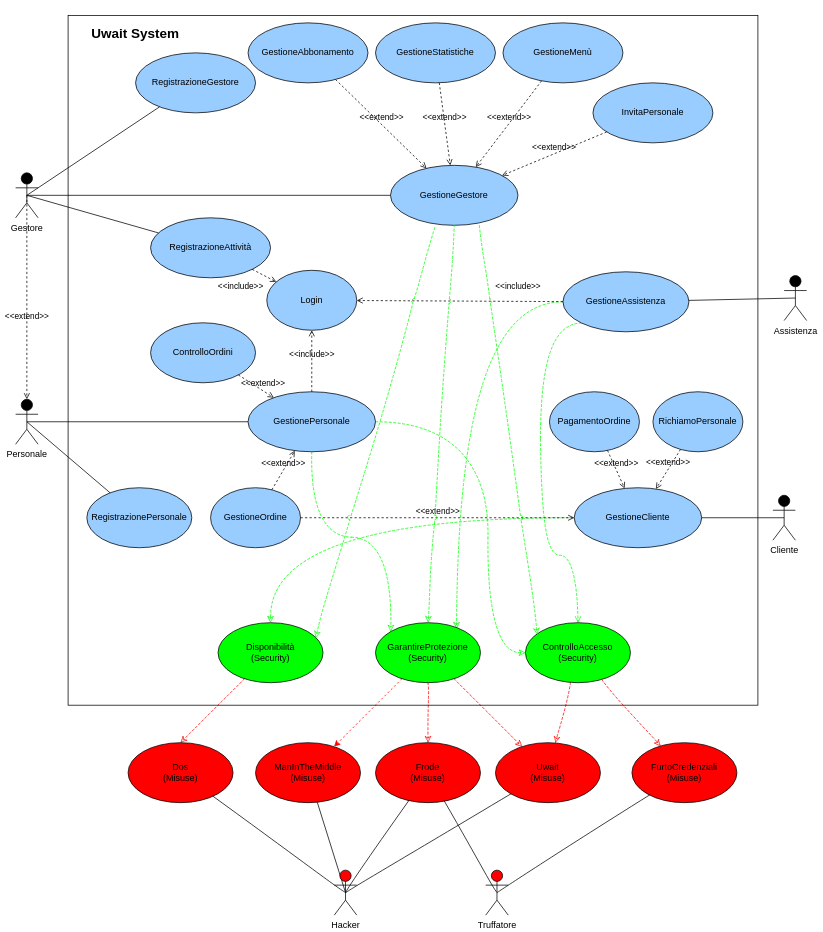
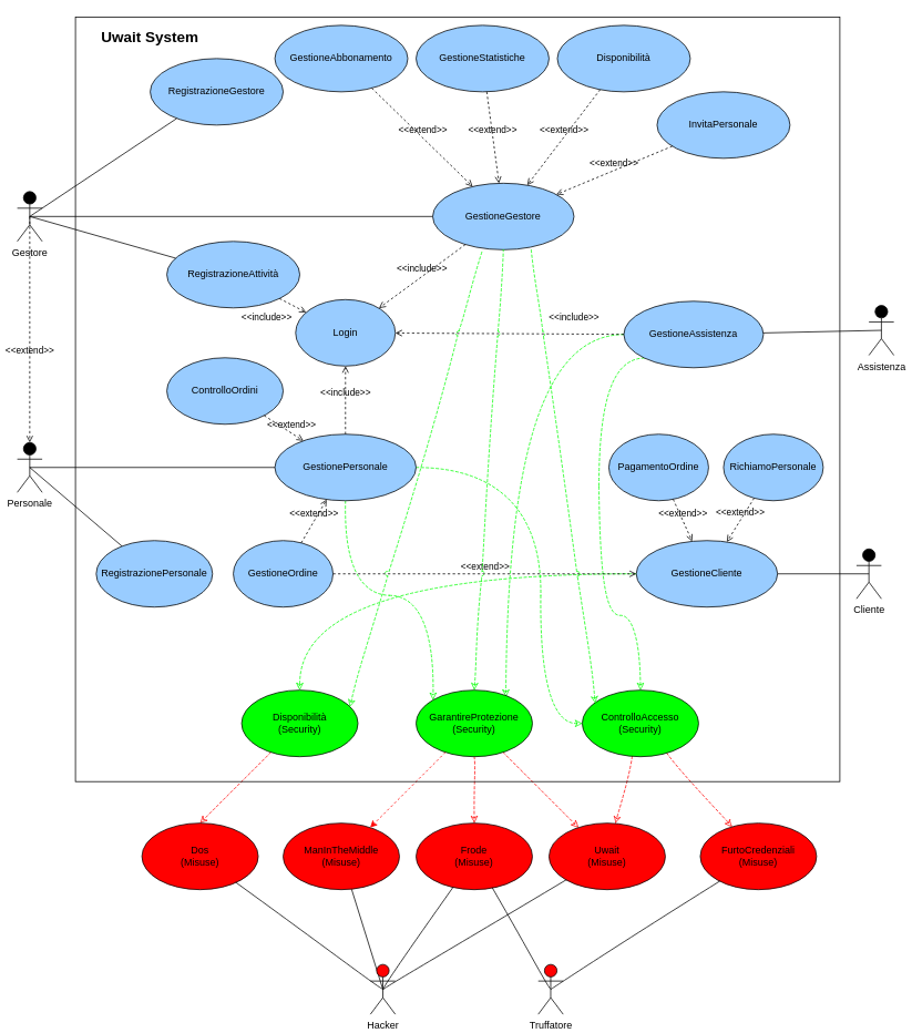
  <mxCell id="0" />
  <mxCell id="1" parent="0" />
  <mxCell id="2" value="Cliente" style="shape=umlActor;html=1;verticalLabelPosition=bottom;verticalAlign=top;align=center;fillColor=#000000;" parent="1" vertex="1"><mxGeometry x="1030" y="660" width="30" height="60" as="geometry" /></mxCell>
  <mxCell id="3" value="Personale" style="shape=umlActor;html=1;verticalLabelPosition=bottom;verticalAlign=top;align=center;fillColor=#000000;" parent="1" vertex="1"><mxGeometry x="20" y="532" width="30" height="60" as="geometry" /></mxCell>
  <mxCell id="4" value="Assistenza" style="shape=umlActor;verticalLabelPosition=bottom;verticalAlign=top;html=1;outlineConnect=0;fillColor=#000000;" parent="1" vertex="1"><mxGeometry x="1045" y="367" width="30" height="60" as="geometry" /></mxCell>
  <mxCell id="5" value="GestioneGestore" style="ellipse;whiteSpace=wrap;html=1;fillColor=#99CCFF;" parent="1" vertex="1"><mxGeometry x="520" y="220" width="170" height="80" as="geometry" /></mxCell>
  <mxCell id="6" value="Login" style="ellipse;whiteSpace=wrap;html=1;fillColor=#99CCFF;" parent="1" vertex="1"><mxGeometry x="355" y="360" width="120" height="80" as="geometry" /></mxCell>
  <mxCell id="7" value="RegistrazioneGestore" style="ellipse;whiteSpace=wrap;html=1;fillColor=#99CCFF;" parent="1" vertex="1"><mxGeometry x="180" y="70" width="160" height="80" as="geometry" /></mxCell>
  <mxCell id="8" style="edgeStyle=orthogonalEdgeStyle;curved=1;sketch=1;jumpStyle=arc;orthogonalLoop=1;jettySize=auto;html=1;entryX=0;entryY=0;entryDx=0;entryDy=0;shadow=0;dashed=1;strokeColor=#00FF00;strokeWidth=1;startArrow=none;startFill=0;endArrow=classic;endFill=0;cloneable=1;jiggle=1;simplification=0;curveFitting=0.95;disableMultiStroke=1;" parent="1" source="10" target="50" edge="1"><mxGeometry relative="1" as="geometry" /></mxCell>
  <mxCell id="9" style="edgeStyle=orthogonalEdgeStyle;curved=1;sketch=1;jiggle=1;disableMultiStroke=1;curveFitting=0.95;simplification=0;jumpStyle=arc;orthogonalLoop=1;jettySize=auto;html=1;entryX=0;entryY=0.5;entryDx=0;entryDy=0;shadow=0;dashed=1;strokeColor=#00FF00;strokeWidth=1;startArrow=none;startFill=0;endArrow=classic;endFill=0;" parent="1" source="10" target="53" edge="1"><mxGeometry relative="1" as="geometry"><Array as="points"><mxPoint x="650" y="562" /><mxPoint x="650" y="870" /></Array></mxGeometry></mxCell>
  <mxCell id="10" value="GestionePersonale" style="ellipse;whiteSpace=wrap;html=1;fillColor=#99CCFF;" parent="1" vertex="1"><mxGeometry x="330" y="522" width="170" height="80" as="geometry" /></mxCell>
  <mxCell id="11" value="&amp;lt;&amp;lt;include&amp;gt;&amp;gt;" style="html=1;verticalAlign=bottom;labelBackgroundColor=none;endArrow=open;endFill=0;dashed=1;rounded=0;" parent="1" source="10" target="6" edge="1"><mxGeometry width="160" relative="1" as="geometry"><mxPoint x="675" y="90" as="sourcePoint" /><mxPoint x="835" y="90" as="targetPoint" /></mxGeometry></mxCell>
+ <mxCell id="12" value="&amp;lt;&amp;lt;include&amp;gt;&amp;gt;" style="html=1;verticalAlign=bottom;labelBackgroundColor=none;endArrow=open;endFill=0;dashed=1;rounded=0;" parent="1" source="5" target="6" edge="1"><mxGeometry width="160" relative="1" as="geometry"><mxPoint x="465" y="150" as="sourcePoint" /><mxPoint x="625" y="150" as="targetPoint" /></mxGeometry></mxCell>
  <mxCell id="13" value="" style="endArrow=none;html=1;rounded=0;entryX=0.5;entryY=0.5;entryDx=0;entryDy=0;entryPerimeter=0;" parent="1" source="5" target="42" edge="1"><mxGeometry width="50" height="50" relative="1" as="geometry"><mxPoint x="515" y="270" as="sourcePoint" /><mxPoint x="565" y="220" as="targetPoint" /></mxGeometry></mxCell>
  <mxCell id="14" value="" style="endArrow=none;html=1;rounded=0;entryX=0.5;entryY=0.5;entryDx=0;entryDy=0;entryPerimeter=0;" parent="1" source="10" target="3" edge="1"><mxGeometry width="50" height="50" relative="1" as="geometry"><mxPoint x="575" y="552" as="sourcePoint" /><mxPoint x="625" y="502" as="targetPoint" /></mxGeometry></mxCell>
  <mxCell id="15" style="edgeStyle=orthogonalEdgeStyle;curved=1;rounded=0;sketch=1;orthogonalLoop=1;jettySize=auto;html=1;exitX=0;exitY=0.5;exitDx=0;exitDy=0;entryX=0.5;entryY=0;entryDx=0;entryDy=0;dashed=1;strokeColor=#00FF00;disableMultiStroke=1;" parent="1" source="16" target="47" edge="1"><mxGeometry relative="1" as="geometry" /></mxCell>
  <mxCell id="16" value="GestioneCliente" style="ellipse;whiteSpace=wrap;html=1;fillColor=#99CCFF;" parent="1" vertex="1"><mxGeometry x="765" y="650" width="170" height="80" as="geometry" /></mxCell>
  <mxCell id="17" value="" style="endArrow=none;html=1;rounded=0;exitX=0.5;exitY=0.5;exitDx=0;exitDy=0;exitPerimeter=0;" parent="1" source="2" target="16" edge="1"><mxGeometry width="50" height="50" relative="1" as="geometry"><mxPoint x="575" y="605" as="sourcePoint" /><mxPoint x="625" y="555" as="targetPoint" /></mxGeometry></mxCell>
  <mxCell id="18" style="edgeStyle=orthogonalEdgeStyle;curved=1;rounded=0;sketch=1;orthogonalLoop=1;jettySize=auto;html=1;entryX=0.772;entryY=0.101;entryDx=0;entryDy=0;entryPerimeter=0;dashed=1;strokeColor=#00FF00;shadow=0;disableMultiStroke=1;" parent="1" source="20" target="50" edge="1"><mxGeometry relative="1" as="geometry" /></mxCell>
- <mxCell id="19" style="edgeStyle=orthogonalEdgeStyle;curved=1;sketch=1;jiggle=1;disableMultiStroke=1;curveFitting=0.95;simplification=0;jumpStyle=arc;orthogonalLoop=1;jettySize=auto;html=1;exitX=0;exitY=1;exitDx=0;exitDy=0;entryX=0.5;entryY=0;entryDx=0;entryDy=0;shadow=0;dashed=1;strokeColor=#00FF00;strokeWidth=1;startArrow=none;startFill=0;endArrow=open;endFill=0;" parent="1" source="20" target="53" edge="1"><mxGeometry relative="1" as="geometry"><Array as="points"><mxPoint x="720" y="430" /><mxPoint x="720" y="740" /><mxPoint x="770" y="740" /></Array></mxGeometry></mxCell>
+ <mxCell id="19" style="edgeStyle=orthogonalEdgeStyle;curved=1;sketch=1;jiggle=1;disableMultiStroke=1;curveFitting=0.95;simplification=0;jumpStyle=arc;orthogonalLoop=1;jettySize=auto;html=1;exitX=0;exitY=1;exitDx=0;exitDy=0;entryX=0.5;entryY=0;entryDx=0;entryDy=0;shadow=0;dashed=1;strokeColor=#00FF00;strokeWidth=1;startArrow=none;startFill=0;endArrow=classic;endFill=0;" parent="1" source="20" target="53" edge="1"><mxGeometry relative="1" as="geometry"><Array as="points"><mxPoint x="720" y="430" /><mxPoint x="720" y="740" /><mxPoint x="770" y="740" /></Array></mxGeometry></mxCell>
  <mxCell id="20" value="GestioneAssistenza" style="ellipse;whiteSpace=wrap;html=1;fillColor=#99CCFF;" parent="1" vertex="1"><mxGeometry x="750" y="362" width="168" height="80" as="geometry" /></mxCell>
  <mxCell id="21" value="" style="endArrow=none;html=1;rounded=0;exitX=0.5;exitY=0.5;exitDx=0;exitDy=0;exitPerimeter=0;" parent="1" source="4" target="20" edge="1"><mxGeometry width="50" height="50" relative="1" as="geometry"><mxPoint x="575" y="510" as="sourcePoint" /><mxPoint x="625" y="460" as="targetPoint" /></mxGeometry></mxCell>
  <mxCell id="22" value="&amp;lt;&amp;lt;include&amp;gt;&amp;gt;" style="html=1;verticalAlign=bottom;labelBackgroundColor=none;endArrow=open;endFill=0;dashed=1;rounded=0;" parent="1" source="20" target="6" edge="1"><mxGeometry x="-0.563" y="-11" width="160" relative="1" as="geometry"><mxPoint x="655" y="360" as="sourcePoint" /><mxPoint x="815" y="360" as="targetPoint" /><Array as="points" /><mxPoint as="offset" /></mxGeometry></mxCell>
- <mxCell id="23" value="GestioneMenù" style="ellipse;whiteSpace=wrap;html=1;fillColor=#99CCFF;" parent="1" vertex="1"><mxGeometry x="670" y="30" width="160" height="80" as="geometry" /></mxCell>
+ <mxCell id="23" value="Disponibilità" style="ellipse;whiteSpace=wrap;html=1;fillColor=#99CCFF;" parent="1" vertex="1"><mxGeometry x="670" y="30" width="160" height="80" as="geometry" /></mxCell>
  <mxCell id="24" value="RegistrazionePersonale" style="ellipse;whiteSpace=wrap;html=1;fillColor=#99CCFF;" parent="1" vertex="1"><mxGeometry x="115" y="650" width="140" height="80" as="geometry" /></mxCell>
  <mxCell id="25" value="PagamentoOrdine" style="ellipse;whiteSpace=wrap;html=1;fillColor=#99CCFF;" parent="1" vertex="1"><mxGeometry x="732" y="522" width="120" height="80" as="geometry" /></mxCell>
  <mxCell id="26" value="&amp;lt;&amp;lt;extend&amp;gt;&amp;gt;" style="html=1;verticalAlign=bottom;labelBackgroundColor=none;endArrow=open;endFill=0;dashed=1;rounded=0;" parent="1" source="25" target="16" edge="1"><mxGeometry width="160" relative="1" as="geometry"><mxPoint x="655" y="722" as="sourcePoint" /><mxPoint x="815" y="722" as="targetPoint" /></mxGeometry></mxCell>
  <mxCell id="27" value="RichiamoPersonale" style="ellipse;whiteSpace=wrap;html=1;fillColor=#99CCFF;" parent="1" vertex="1"><mxGeometry x="870" y="522" width="120" height="80" as="geometry" /></mxCell>
  <mxCell id="28" value="&amp;lt;&amp;lt;extend&amp;gt;&amp;gt;" style="html=1;verticalAlign=bottom;labelBackgroundColor=none;endArrow=open;endFill=0;dashed=1;rounded=0;" parent="1" source="27" target="16" edge="1"><mxGeometry width="160" relative="1" as="geometry"><mxPoint x="425" y="872" as="sourcePoint" /><mxPoint x="585" y="872" as="targetPoint" /></mxGeometry></mxCell>
  <mxCell id="29" value="GestioneOrdine" style="ellipse;whiteSpace=wrap;html=1;fillColor=#99CCFF;" parent="1" vertex="1"><mxGeometry x="280" y="650" width="120" height="80" as="geometry" /></mxCell>
  <mxCell id="30" value="&amp;lt;&amp;lt;extend&amp;gt;&amp;gt;" style="html=1;verticalAlign=bottom;labelBackgroundColor=none;endArrow=open;endFill=0;dashed=1;rounded=0;" parent="1" source="29" target="10" edge="1"><mxGeometry width="160" relative="1" as="geometry"><mxPoint x="1225" y="392" as="sourcePoint" /><mxPoint x="1385" y="392" as="targetPoint" /></mxGeometry></mxCell>
  <mxCell id="31" value="&amp;lt;&amp;lt;extend&amp;gt;&amp;gt;" style="html=1;verticalAlign=bottom;labelBackgroundColor=none;endArrow=open;endFill=0;dashed=1;rounded=0;" parent="1" source="29" target="16" edge="1"><mxGeometry width="160" relative="1" as="geometry"><mxPoint x="683.258" y="772.281" as="sourcePoint" /><mxPoint x="635" y="862" as="targetPoint" /></mxGeometry></mxCell>
  <mxCell id="32" value="" style="endArrow=none;html=1;rounded=0;exitX=0.5;exitY=0.5;exitDx=0;exitDy=0;exitPerimeter=0;" parent="1" source="42" target="7" edge="1"><mxGeometry width="50" height="50" relative="1" as="geometry"><mxPoint x="520" y="200" as="sourcePoint" /><mxPoint x="570" y="150" as="targetPoint" /></mxGeometry></mxCell>
  <mxCell id="33" value="GestioneAbbonamento" style="ellipse;whiteSpace=wrap;html=1;fillColor=#99CCFF;" parent="1" vertex="1"><mxGeometry x="330" y="30" width="160" height="80" as="geometry" /></mxCell>
  <mxCell id="34" value="&amp;lt;&amp;lt;extend&amp;gt;&amp;gt;" style="html=1;verticalAlign=bottom;labelBackgroundColor=none;endArrow=open;endFill=0;dashed=1;rounded=0;" parent="1" source="23" target="5" edge="1"><mxGeometry width="160" relative="1" as="geometry"><mxPoint x="290" y="140" as="sourcePoint" /><mxPoint x="450" y="140" as="targetPoint" /></mxGeometry></mxCell>
  <mxCell id="35" value="&amp;lt;&amp;lt;extend&amp;gt;&amp;gt;" style="html=1;verticalAlign=bottom;labelBackgroundColor=none;endArrow=open;endFill=0;dashed=1;rounded=0;" parent="1" source="33" target="5" edge="1"><mxGeometry width="160" relative="1" as="geometry"><mxPoint x="470" y="110" as="sourcePoint" /><mxPoint x="697.574" y="183.716" as="targetPoint" /></mxGeometry></mxCell>
  <mxCell id="36" value="RegistrazioneAttività" style="ellipse;whiteSpace=wrap;html=1;fillColor=#99CCFF;" parent="1" vertex="1"><mxGeometry x="200" y="290" width="160" height="80" as="geometry" /></mxCell>
  <mxCell id="37" value="&amp;lt;&amp;lt;extend&amp;gt;&amp;gt;" style="html=1;verticalAlign=bottom;labelBackgroundColor=none;endArrow=open;endFill=0;dashed=1;rounded=0;startArrow=none;exitX=0.5;exitY=0.5;exitDx=0;exitDy=0;exitPerimeter=0;entryX=0.5;entryY=0;entryDx=0;entryDy=0;entryPerimeter=0;" parent="1" source="42" edge="1" target="3"><mxGeometry x="0.25" width="160" relative="1" as="geometry"><mxPoint x="185" y="210" as="sourcePoint" /><mxPoint x="185" y="530" as="targetPoint" /><mxPoint as="offset" /></mxGeometry></mxCell>
  <mxCell id="38" value="" style="endArrow=none;html=1;rounded=0;exitX=0.5;exitY=0.5;exitDx=0;exitDy=0;exitPerimeter=0;" parent="1" source="3" target="24" edge="1"><mxGeometry width="50" height="50" relative="1" as="geometry"><mxPoint x="190" y="560" as="sourcePoint" /><mxPoint x="470" y="490" as="targetPoint" /></mxGeometry></mxCell>
  <mxCell id="39" value="" style="endArrow=none;html=1;rounded=0;exitX=0.5;exitY=0.5;exitDx=0;exitDy=0;exitPerimeter=0;" parent="1" source="42" target="36" edge="1"><mxGeometry width="50" height="50" relative="1" as="geometry"><mxPoint x="200" y="200" as="sourcePoint" /><mxPoint x="250" y="150" as="targetPoint" /></mxGeometry></mxCell>
  <mxCell id="40" value="&amp;lt;&amp;lt;include&amp;gt;&amp;gt;" style="html=1;verticalAlign=bottom;labelBackgroundColor=none;endArrow=open;endFill=0;dashed=1;rounded=0;" parent="1" source="36" target="6" edge="1"><mxGeometry x="-0.967" y="-35" width="160" relative="1" as="geometry"><mxPoint x="370" y="320" as="sourcePoint" /><mxPoint x="530" y="320" as="targetPoint" /><mxPoint y="1" as="offset" /></mxGeometry></mxCell>
  <mxCell id="41" value="GestioneStatistiche" style="ellipse;whiteSpace=wrap;html=1;fillColor=#99CCFF;" parent="1" vertex="1"><mxGeometry x="500" y="30" width="160" height="80" as="geometry" /></mxCell>
  <mxCell id="42" value="Gestore" style="shape=umlActor;html=1;verticalLabelPosition=bottom;verticalAlign=top;align=center;fillColor=#000000;" parent="1" vertex="1"><mxGeometry x="20" y="230" width="30" height="60" as="geometry" /></mxCell>
  <mxCell id="43" value="&amp;lt;&amp;lt;extend&amp;gt;&amp;gt;" style="html=1;verticalAlign=bottom;labelBackgroundColor=none;endArrow=open;endFill=0;dashed=1;rounded=0;" parent="1" source="41" target="5" edge="1"><mxGeometry width="160" relative="1" as="geometry"><mxPoint x="710" y="120" as="sourcePoint" /><mxPoint x="680.532" y="230.621" as="targetPoint" /></mxGeometry></mxCell>
  <mxCell id="44" value="InvitaPersonale" style="ellipse;whiteSpace=wrap;html=1;fillColor=#99CCFF;" parent="1" vertex="1"><mxGeometry x="790" y="110" width="160" height="80" as="geometry" /></mxCell>
  <mxCell id="45" value="&amp;lt;&amp;lt;extend&amp;gt;&amp;gt;" style="html=1;verticalAlign=bottom;labelBackgroundColor=none;endArrow=open;endFill=0;dashed=1;rounded=0;" parent="1" source="44" target="5" edge="1"><mxGeometry width="160" relative="1" as="geometry"><mxPoint x="890" y="120" as="sourcePoint" /><mxPoint x="712.426" y="241.716" as="targetPoint" /></mxGeometry></mxCell>
  <mxCell id="46" style="sketch=1;jiggle=1;disableMultiStroke=1;curveFitting=0.95;simplification=0;jumpStyle=arc;orthogonalLoop=1;jettySize=auto;html=1;entryX=0.5;entryY=0;entryDx=0;entryDy=0;shadow=0;dashed=1;strokeColor=#FF0000;strokeWidth=1;startArrow=none;startFill=0;endArrow=classic;endFill=0;rounded=0;" parent="1" source="47" target="57" edge="1"><mxGeometry relative="1" as="geometry" /></mxCell>
  <mxCell id="47" value="Disponibilità&lt;br&gt;(Security)" style="ellipse;whiteSpace=wrap;html=1;fillColor=#00FF00;" parent="1" vertex="1"><mxGeometry x="290" y="830" width="140" height="80" as="geometry" /></mxCell>
  <mxCell id="48" style="sketch=1;jiggle=1;disableMultiStroke=1;curveFitting=0.95;simplification=0;jumpStyle=arc;orthogonalLoop=1;jettySize=auto;html=1;shadow=0;dashed=1;strokeColor=#FF0000;strokeWidth=1;startArrow=none;startFill=0;endArrow=classic;endFill=0;rounded=0;" parent="1" source="50" target="58" edge="1"><mxGeometry relative="1" as="geometry" /></mxCell>
  <mxCell id="49" style="sketch=1;jiggle=1;disableMultiStroke=1;curveFitting=0.95;simplification=0;jumpStyle=arc;orthogonalLoop=1;jettySize=auto;html=1;shadow=0;dashed=1;strokeColor=#FF0000;strokeWidth=1;startArrow=none;startFill=0;endArrow=classic;endFill=0;rounded=0;" parent="1" source="50" target="59" edge="1"><mxGeometry relative="1" as="geometry" /></mxCell>
  <mxCell id="50" value="GarantireProtezione&lt;br&gt;(Security)" style="ellipse;whiteSpace=wrap;html=1;fillColor=#00FF00;" parent="1" vertex="1"><mxGeometry x="500" y="830" width="140" height="80" as="geometry" /></mxCell>
  <mxCell id="51" style="sketch=1;jiggle=1;disableMultiStroke=1;curveFitting=0.95;simplification=0;jumpStyle=arc;orthogonalLoop=1;jettySize=auto;html=1;shadow=0;dashed=1;strokeColor=#FF0000;strokeWidth=1;startArrow=none;startFill=0;endArrow=classic;endFill=0;rounded=0;" parent="1" source="53" target="60" edge="1"><mxGeometry relative="1" as="geometry" /></mxCell>
  <mxCell id="52" style="sketch=1;jiggle=1;disableMultiStroke=1;curveFitting=0.95;simplification=0;jumpStyle=arc;orthogonalLoop=1;jettySize=auto;html=1;shadow=0;dashed=1;strokeColor=#FF0000;strokeWidth=1;startArrow=none;startFill=0;endArrow=classic;endFill=0;rounded=0;" parent="1" source="53" target="59" edge="1"><mxGeometry relative="1" as="geometry" /></mxCell>
  <mxCell id="53" value="ControlloAccesso&lt;br&gt;(Security)" style="ellipse;whiteSpace=wrap;html=1;fillColor=#00FF00;" parent="1" vertex="1"><mxGeometry x="700" y="830" width="140" height="80" as="geometry" /></mxCell>
  <mxCell id="54" value="" style="endArrow=none;dashed=1;html=1;rounded=0;shadow=0;sketch=1;strokeColor=#00FF00;exitX=0.929;exitY=0.25;exitDx=0;exitDy=0;startArrow=classic;startFill=0;jumpStyle=arc;disableMultiStroke=1;exitPerimeter=0;" parent="1" source="47" edge="1"><mxGeometry width="50" height="50" relative="1" as="geometry"><mxPoint x="460" y="620" as="sourcePoint" /><mxPoint x="580" y="300" as="targetPoint" /></mxGeometry></mxCell>
  <mxCell id="55" value="" style="endArrow=none;dashed=1;html=1;rounded=0;shadow=0;sketch=1;strokeColor=#00FF00;exitX=0.5;exitY=0;exitDx=0;exitDy=0;startArrow=classic;startFill=0;entryX=0.5;entryY=1;entryDx=0;entryDy=0;jumpStyle=arc;disableMultiStroke=1;" parent="1" source="50" target="5" edge="1"><mxGeometry width="50" height="50" relative="1" as="geometry"><mxPoint x="419.223" y="961.56" as="sourcePoint" /><mxPoint x="590" y="310" as="targetPoint" /></mxGeometry></mxCell>
  <mxCell id="56" value="" style="endArrow=none;dashed=1;html=1;strokeWidth=1;shadow=0;sketch=1;strokeColor=#00FF00;jumpStyle=arc;entryX=0.697;entryY=0.998;entryDx=0;entryDy=0;entryPerimeter=0;startArrow=classic;startFill=0;rounded=0;disableMultiStroke=1;exitX=0.113;exitY=0.199;exitDx=0;exitDy=0;exitPerimeter=0;" parent="1" source="53" target="5" edge="1"><mxGeometry width="50" height="50" relative="1" as="geometry"><mxPoint x="720" y="840" as="sourcePoint" /><mxPoint x="690" y="520" as="targetPoint" /><Array as="points" /></mxGeometry></mxCell>
  <mxCell id="57" value="Dos&lt;br&gt;(Misuse)" style="ellipse;whiteSpace=wrap;html=1;fillColor=#FF0000;" parent="1" vertex="1"><mxGeometry x="170" y="990" width="140" height="80" as="geometry" /></mxCell>
  <mxCell id="58" value="Frode&lt;br&gt;(Misuse)" style="ellipse;whiteSpace=wrap;html=1;fillColor=#FF0000;" parent="1" vertex="1"><mxGeometry x="500" y="990" width="140" height="80" as="geometry" /></mxCell>
  <mxCell id="59" value="Uwait&lt;br&gt;(Misuse)" style="ellipse;whiteSpace=wrap;html=1;fillColor=#FF0000;" parent="1" vertex="1"><mxGeometry x="660" y="990" width="140" height="80" as="geometry" /></mxCell>
  <mxCell id="60" value="FurtoCredenziali&lt;br&gt;(Misuse)" style="ellipse;whiteSpace=wrap;html=1;fillColor=#FF0000;" parent="1" vertex="1"><mxGeometry x="842" y="990" width="140" height="80" as="geometry" /></mxCell>
  <mxCell id="61" style="rounded=0;orthogonalLoop=1;jettySize=auto;html=1;exitX=0.5;exitY=0.5;exitDx=0;exitDy=0;exitPerimeter=0;endArrow=none;endFill=0;" parent="1" source="62" target="71" edge="1"><mxGeometry relative="1" as="geometry" /></mxCell>
  <mxCell id="62" value="Hacker" style="shape=umlActor;verticalLabelPosition=bottom;verticalAlign=top;html=1;outlineConnect=0;strokeColor=#000000;fillColor=#FF0000;" parent="1" vertex="1"><mxGeometry x="445" y="1160" width="30" height="60" as="geometry" /></mxCell>
  <mxCell id="63" value="Truffatore" style="shape=umlActor;verticalLabelPosition=bottom;verticalAlign=top;html=1;outlineConnect=0;strokeColor=#000000;fillColor=#FF0000;" parent="1" vertex="1"><mxGeometry x="647" y="1160" width="30" height="60" as="geometry" /></mxCell>
  <mxCell id="64" value="" style="endArrow=none;html=1;shadow=0;sketch=1;jiggle=1;disableMultiStroke=1;curveFitting=0.95;simplification=0;strokeColor=#000000;strokeWidth=1;curved=1;jumpStyle=arc;exitX=0.5;exitY=0.5;exitDx=0;exitDy=0;exitPerimeter=0;entryX=0;entryY=1;entryDx=0;entryDy=0;" parent="1" source="62" target="59" edge="1"><mxGeometry width="50" height="50" relative="1" as="geometry"><mxPoint x="600" y="1190" as="sourcePoint" /><mxPoint x="660" y="1110" as="targetPoint" /></mxGeometry></mxCell>
  <mxCell id="65" value="" style="endArrow=none;html=1;shadow=0;sketch=1;jiggle=1;disableMultiStroke=1;curveFitting=0.95;simplification=0;strokeColor=#000000;strokeWidth=1;curved=1;jumpStyle=arc;exitX=0.5;exitY=0.5;exitDx=0;exitDy=0;exitPerimeter=0;" parent="1" source="62" target="58" edge="1"><mxGeometry width="50" height="50" relative="1" as="geometry"><mxPoint x="470" y="1200" as="sourcePoint" /><mxPoint x="622.712" y="1068.403" as="targetPoint" /></mxGeometry></mxCell>
  <mxCell id="66" value="" style="endArrow=none;html=1;shadow=0;sketch=1;jiggle=1;disableMultiStroke=1;curveFitting=0.95;simplification=0;strokeColor=#000000;strokeWidth=1;curved=1;jumpStyle=arc;" parent="1" target="57" edge="1"><mxGeometry width="50" height="50" relative="1" as="geometry"><mxPoint x="460" y="1190" as="sourcePoint" /><mxPoint x="632.712" y="1078.403" as="targetPoint" /></mxGeometry></mxCell>
  <mxCell id="67" value="" style="endArrow=none;html=1;shadow=0;sketch=1;jiggle=1;disableMultiStroke=1;curveFitting=0.95;simplification=0;strokeColor=#000000;strokeWidth=1;curved=1;jumpStyle=arc;exitX=0.5;exitY=0.5;exitDx=0;exitDy=0;exitPerimeter=0;" parent="1" source="63" target="58" edge="1"><mxGeometry width="50" height="50" relative="1" as="geometry"><mxPoint x="470" y="1200" as="sourcePoint" /><mxPoint x="300" y="1080" as="targetPoint" /></mxGeometry></mxCell>
  <mxCell id="68" value="" style="endArrow=none;html=1;shadow=0;sketch=1;jiggle=1;disableMultiStroke=1;curveFitting=0.95;simplification=0;strokeColor=#000000;strokeWidth=1;curved=1;jumpStyle=arc;exitX=0.5;exitY=0.5;exitDx=0;exitDy=0;exitPerimeter=0;" parent="1" source="63" target="60" edge="1"><mxGeometry width="50" height="50" relative="1" as="geometry"><mxPoint x="480" y="1210" as="sourcePoint" /><mxPoint x="310" y="1090" as="targetPoint" /></mxGeometry></mxCell>
  <mxCell id="69" value="ControlloOrdini" style="ellipse;whiteSpace=wrap;html=1;fillColor=#99CCFF;" parent="1" vertex="1"><mxGeometry x="200" y="430" width="140" height="80" as="geometry" /></mxCell>
  <mxCell id="70" value="&amp;lt;&amp;lt;extend&amp;gt;&amp;gt;" style="html=1;verticalAlign=bottom;labelBackgroundColor=none;endArrow=open;endFill=0;dashed=1;rounded=0;" parent="1" source="69" target="10" edge="1"><mxGeometry x="0.379" y="1" width="160" relative="1" as="geometry"><mxPoint x="430.002" y="522.003" as="sourcePoint" /><mxPoint x="678.47" y="530.7" as="targetPoint" /><mxPoint as="offset" /></mxGeometry></mxCell>
  <mxCell id="71" value="ManInTheMiddle (Misuse)" style="ellipse;whiteSpace=wrap;html=1;fillColor=#FF0000;" parent="1" vertex="1"><mxGeometry x="340" y="990" width="140" height="80" as="geometry" /></mxCell>
  <mxCell id="72" value="" style="endArrow=classic;html=1;rounded=0;strokeColor=#FF0000;dashed=1;" parent="1" source="50" target="71" edge="1"><mxGeometry width="50" height="50" relative="1" as="geometry"><mxPoint x="610" y="1060" as="sourcePoint" /><mxPoint x="660" y="1010" as="targetPoint" /></mxGeometry></mxCell>
  <mxCell id="73" value="" style="rounded=0;whiteSpace=wrap;html=1;strokeColor=#000000;fillColor=none;" vertex="1" parent="1"><mxGeometry x="90" y="20" width="920" height="920" as="geometry" /></mxCell>
  <mxCell id="74" value="&lt;font style=&quot;font-size: 18px;&quot;&gt;&lt;b&gt;Uwait System&lt;/b&gt;&lt;/font&gt;" style="text;html=1;strokeColor=none;fillColor=none;align=center;verticalAlign=middle;whiteSpace=wrap;rounded=0;" vertex="1" parent="1"><mxGeometry x="110" y="30" width="140" height="30" as="geometry" /></mxCell>
